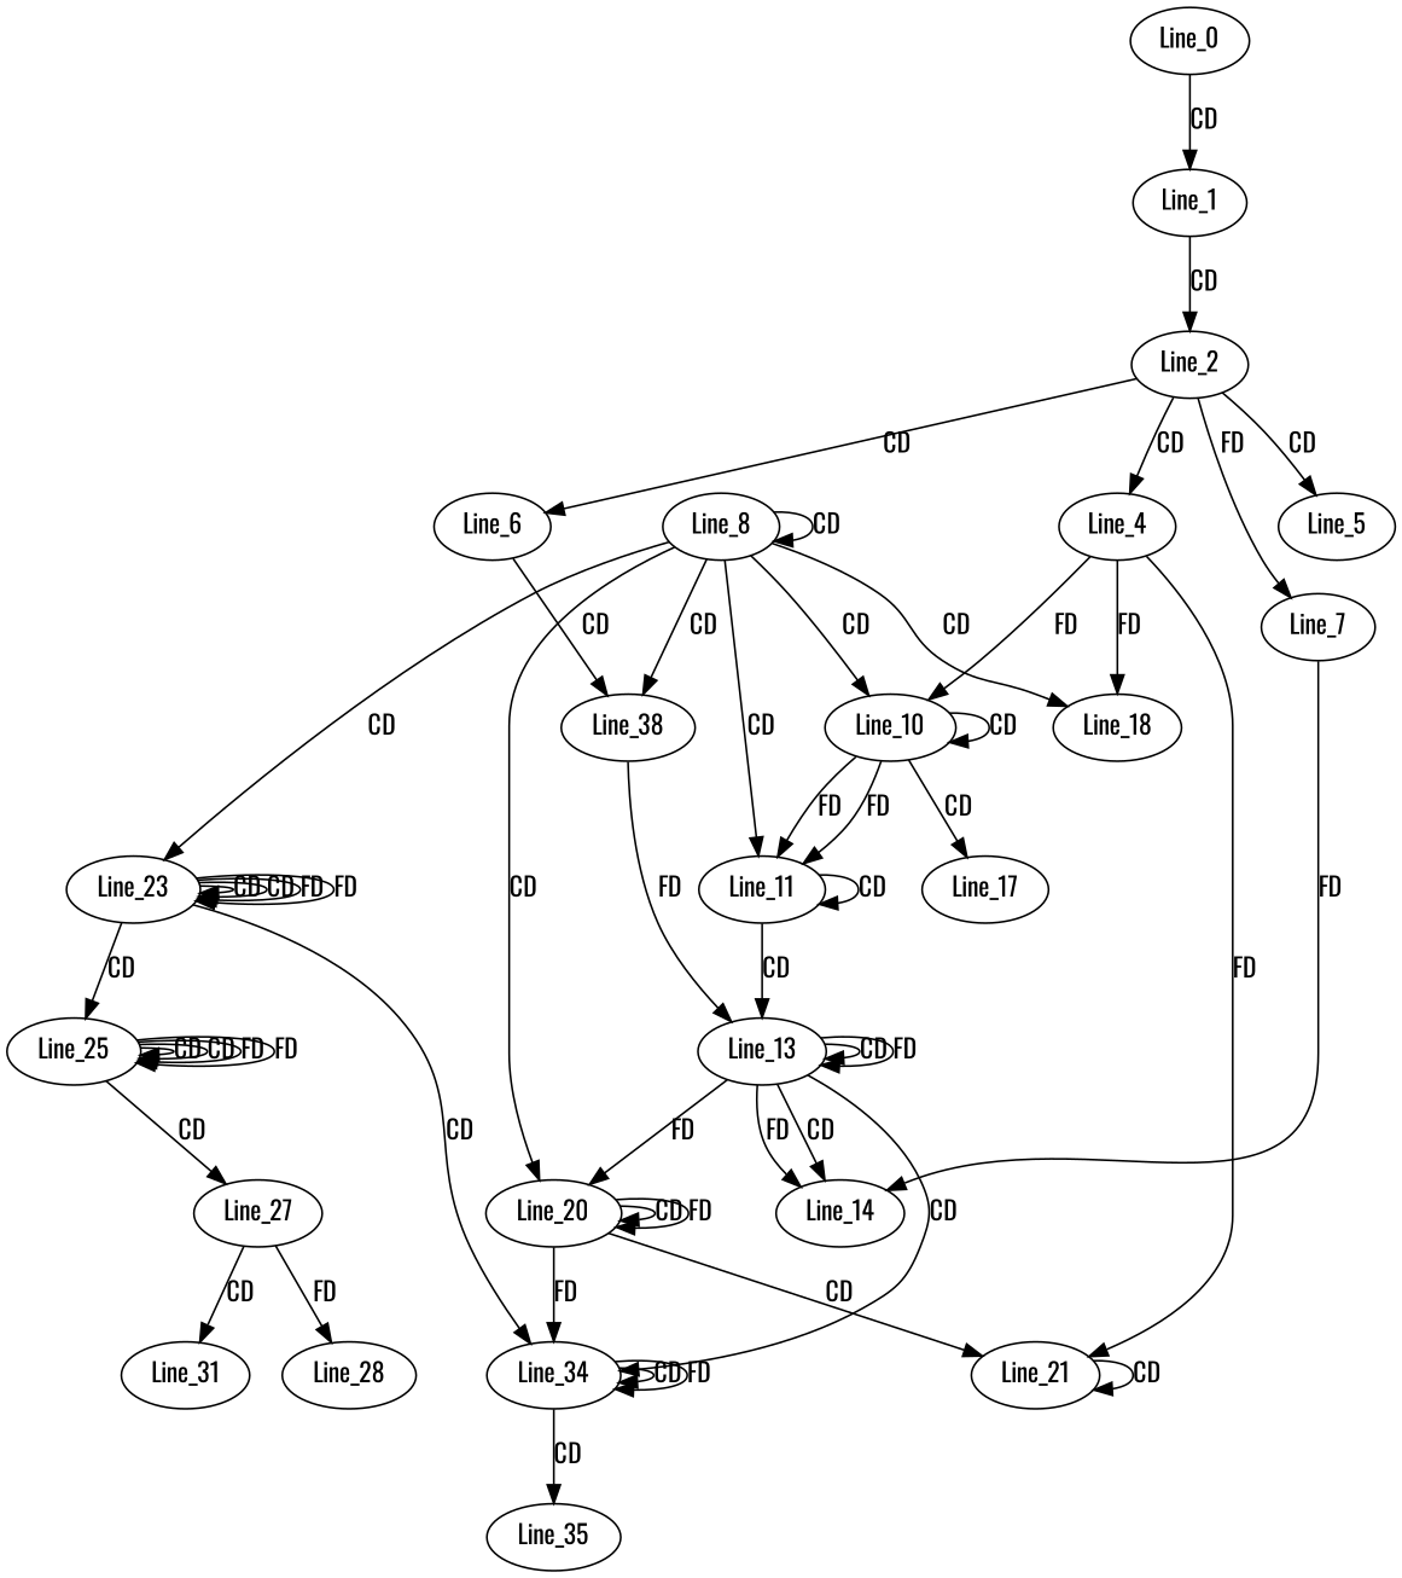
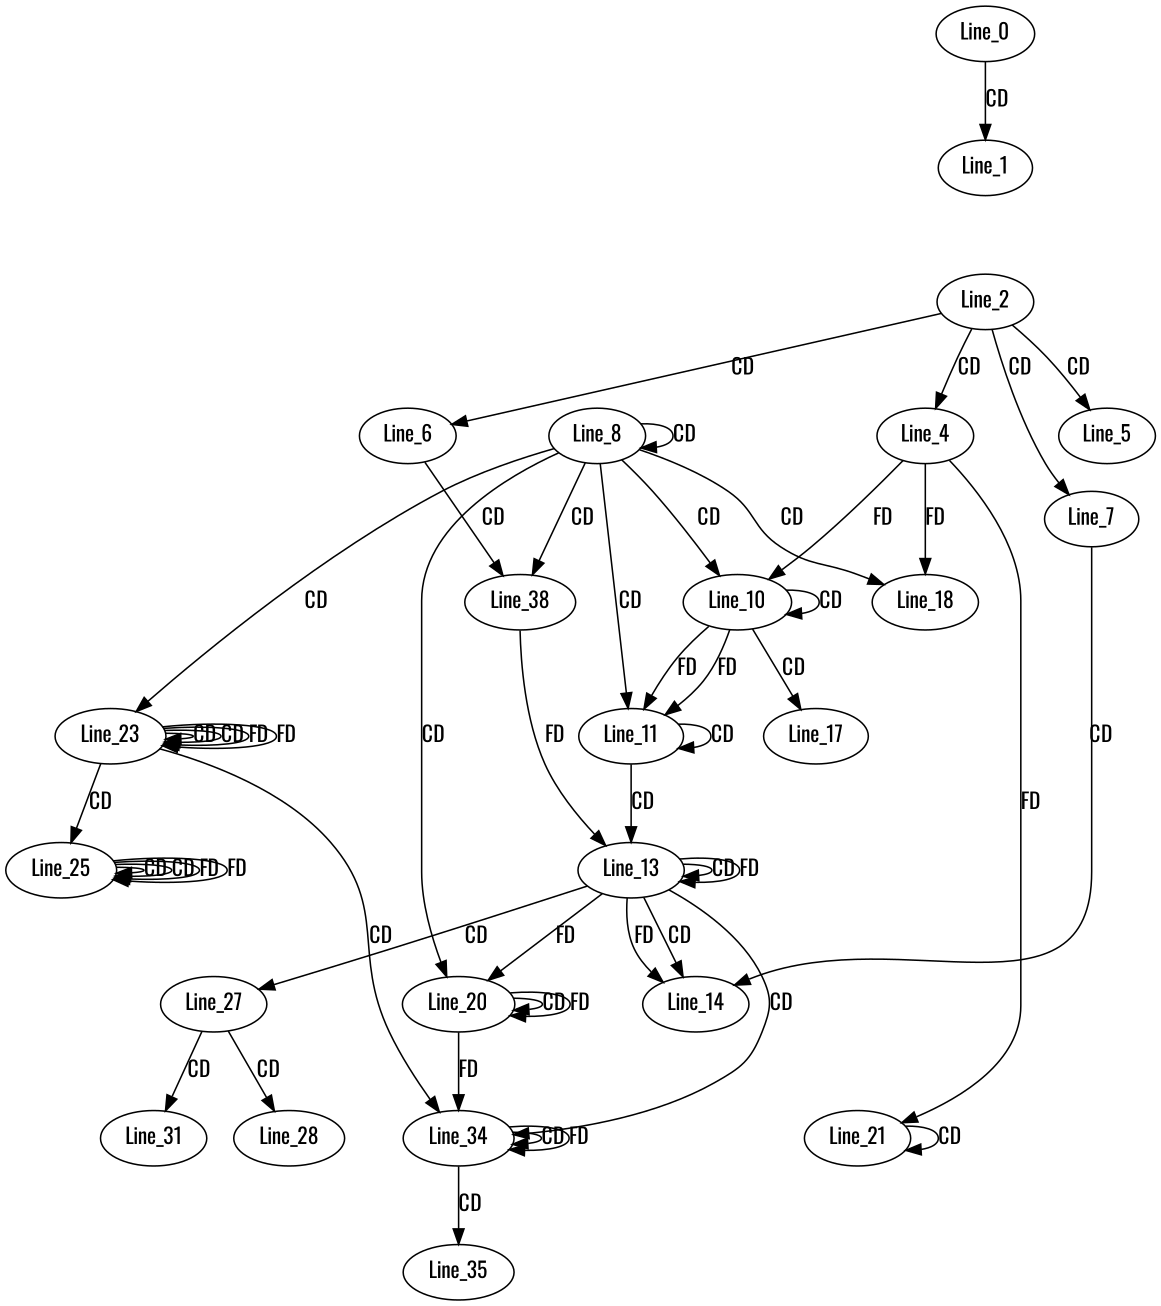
  digraph {
    fontname=Oswald
    node [fontname=Oswald]
    edge [fontname=Oswald]
    Line_0
    Line_1
    Line_2
    Line_4
    Line_5
    Line_6
    Line_7
    Line_10
    Line_18
    Line_21
    Line_38
    Line_14
    Line_8
    Line_11
    Line_20
    Line_23
    Line_17
    Line_13
    Line_34
    Line_25
    Line_35
    Line_27
    Line_28
    Line_31
    Line_0 -> Line_1 [label=CD]
-   Line_1 -> Line_2 [label=CD]
    Line_2 -> Line_4 [label=CD]
    Line_2 -> Line_5 [label=CD]
    Line_2 -> Line_6 [label=CD]
-   Line_2 -> Line_7 [label=FD]
+   Line_2 -> Line_7 [label=CD]
    Line_4 -> Line_10 [label=FD]
    Line_4 -> Line_18 [label=FD]
    Line_4 -> Line_21 [label=FD]
    Line_6 -> Line_38 [label=CD]
-   Line_7 -> Line_14 [label=FD]
+   Line_7 -> Line_14 [label=CD]
    Line_10 -> Line_10 [label=CD]
    Line_10 -> Line_11 [label=FD]
    Line_10 -> Line_11 [label=FD]
    Line_10 -> Line_17 [label=CD]
    Line_21 -> Line_21 [label=CD]
    Line_38 -> Line_13 [label=FD]
    Line_8 -> Line_10 [label=CD]
    Line_8 -> Line_18 [label=CD]
    Line_8 -> Line_38 [label=CD]
    Line_8 -> Line_8 [label=CD]
    Line_8 -> Line_11 [label=CD]
    Line_8 -> Line_20 [label=CD]
    Line_8 -> Line_23 [label=CD]
    Line_11 -> Line_11 [label=CD]
    Line_11 -> Line_13 [label=CD]
-   Line_20 -> Line_21 [label=CD]
    Line_20 -> Line_20 [label=CD]
    Line_20 -> Line_20 [label=FD]
    Line_20 -> Line_34 [label=FD]
    Line_23 -> Line_23 [label=CD]
    Line_23 -> Line_23 [label=CD]
    Line_23 -> Line_23 [label=FD]
    Line_23 -> Line_23 [label=FD]
    Line_23 -> Line_34 [label=CD]
    Line_23 -> Line_25 [label=CD]
    Line_13 -> Line_14 [label=CD]
    Line_13 -> Line_14 [label=FD]
    Line_13 -> Line_20 [label=FD]
    Line_13 -> Line_13 [label=CD]
    Line_13 -> Line_13 [label=FD]
    Line_13 -> Line_34 [label=CD]
    Line_34 -> Line_34 [label=CD]
    Line_34 -> Line_34 [label=FD]
    Line_34 -> Line_35 [label=CD]
    Line_25 -> Line_25 [label=CD]
    Line_25 -> Line_25 [label=CD]
    Line_25 -> Line_25 [label=FD]
    Line_25 -> Line_25 [label=FD]
-   Line_25 -> Line_27 [label=CD]
-   Line_27 -> Line_28 [label=FD]
+   Line_13 -> Line_27 [label=CD]
+   Line_27 -> Line_28 [label=CD]
    Line_27 -> Line_31 [label=CD]
  }
